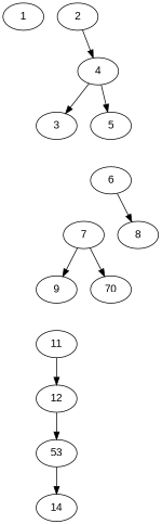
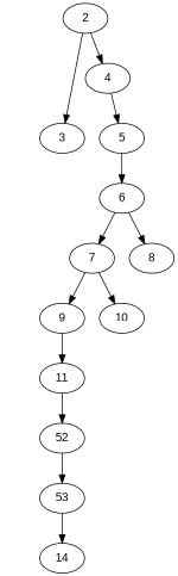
  digraph {
    fontname="Liberation Sans"
    node [alpha=0.04 fontname="Liberation Sans"]
    edge [fontname="Liberation Sans"]
-   1 [alpha=0.20 expect_size=99739038266469384192]
    2 [expect_size=12643274255014028]
    3 [alpha=0.09 expect_size=20529241667307307008]
    4 [alpha=0.05 expect_size=3083901125391617]
    5 [alpha=0.12 expect_size=394363327032479]
    6 [alpha=0.16 expect_size=3038078970504663]
    7 [alpha=0.14 expect_size=9811088339367886848]
    8 [alpha=0.13 expect_size=8106103314104156]
    9 [expect_size=2560185269831729]
-   10 [alpha=0.01 expect_size=132460998140127870976 label=70]
+   10 [alpha=0.01 expect_size=132460998140127870976]
    11 [alpha=0.13 expect_size=440310728900215808]
-   12 [alpha=0.17 expect_size=173469056122367246336]
+   12 [alpha=0.17 expect_size=173469056122367246336 label=52]
    n13 [alpha=0.19 expect_size=148191651325900896 label=53]
    14 [alpha=0.06 expect_size=195998728831588]
-   4 -> 3
+   2 -> 3
    2 -> 4
    4 -> 5
+   5 -> 6
+   6 -> 7
    6 -> 8
    7 -> 9
    7 -> 10
+   9 -> 11
    11 -> 12
    12 -> n13
    n13 -> 14
  }
